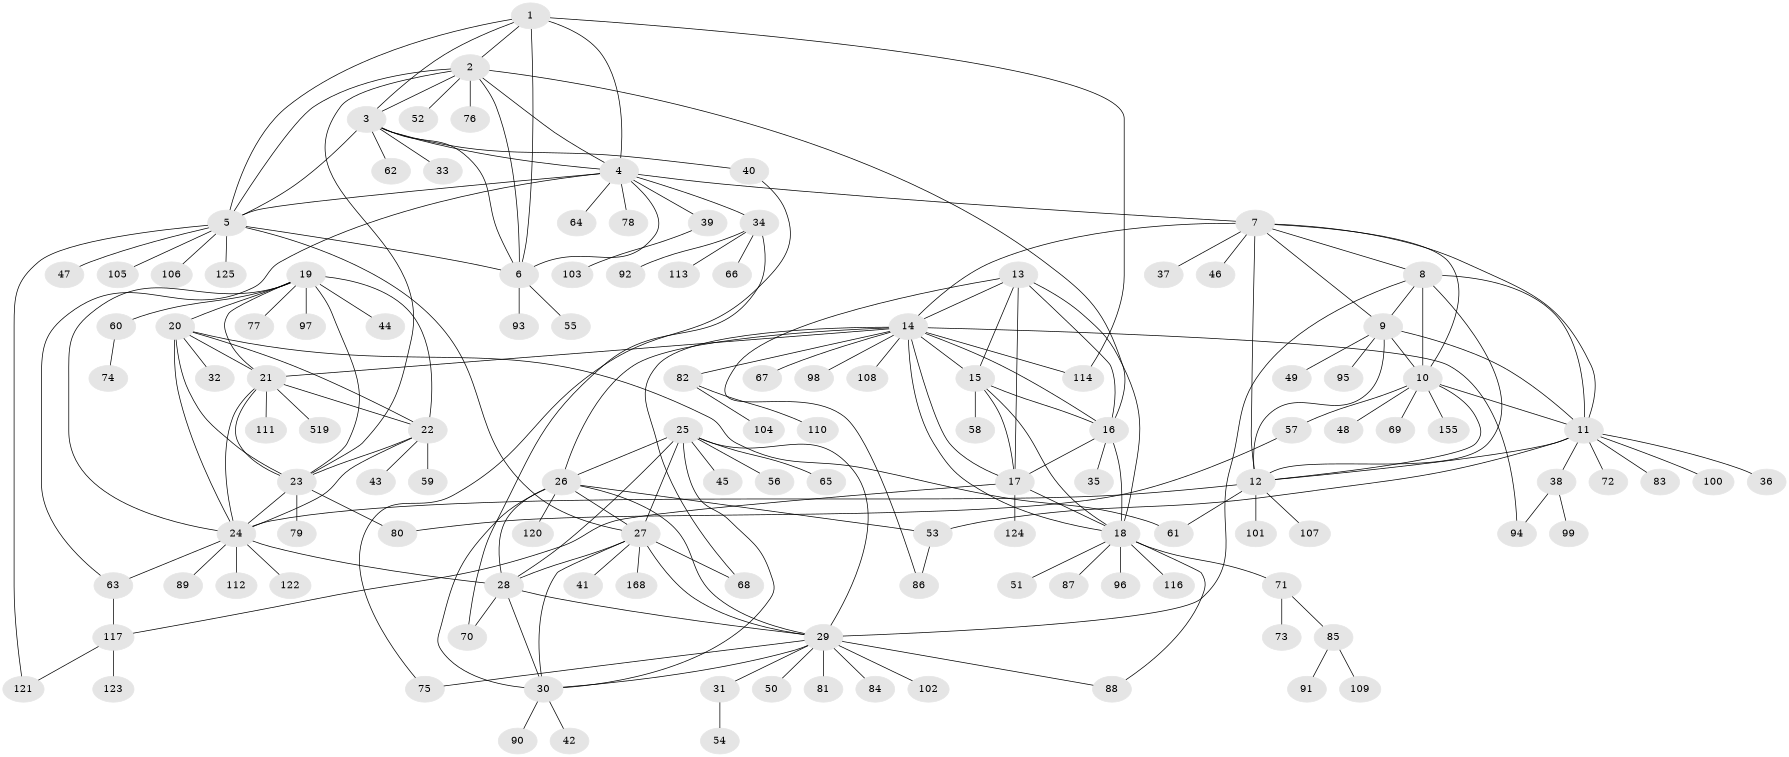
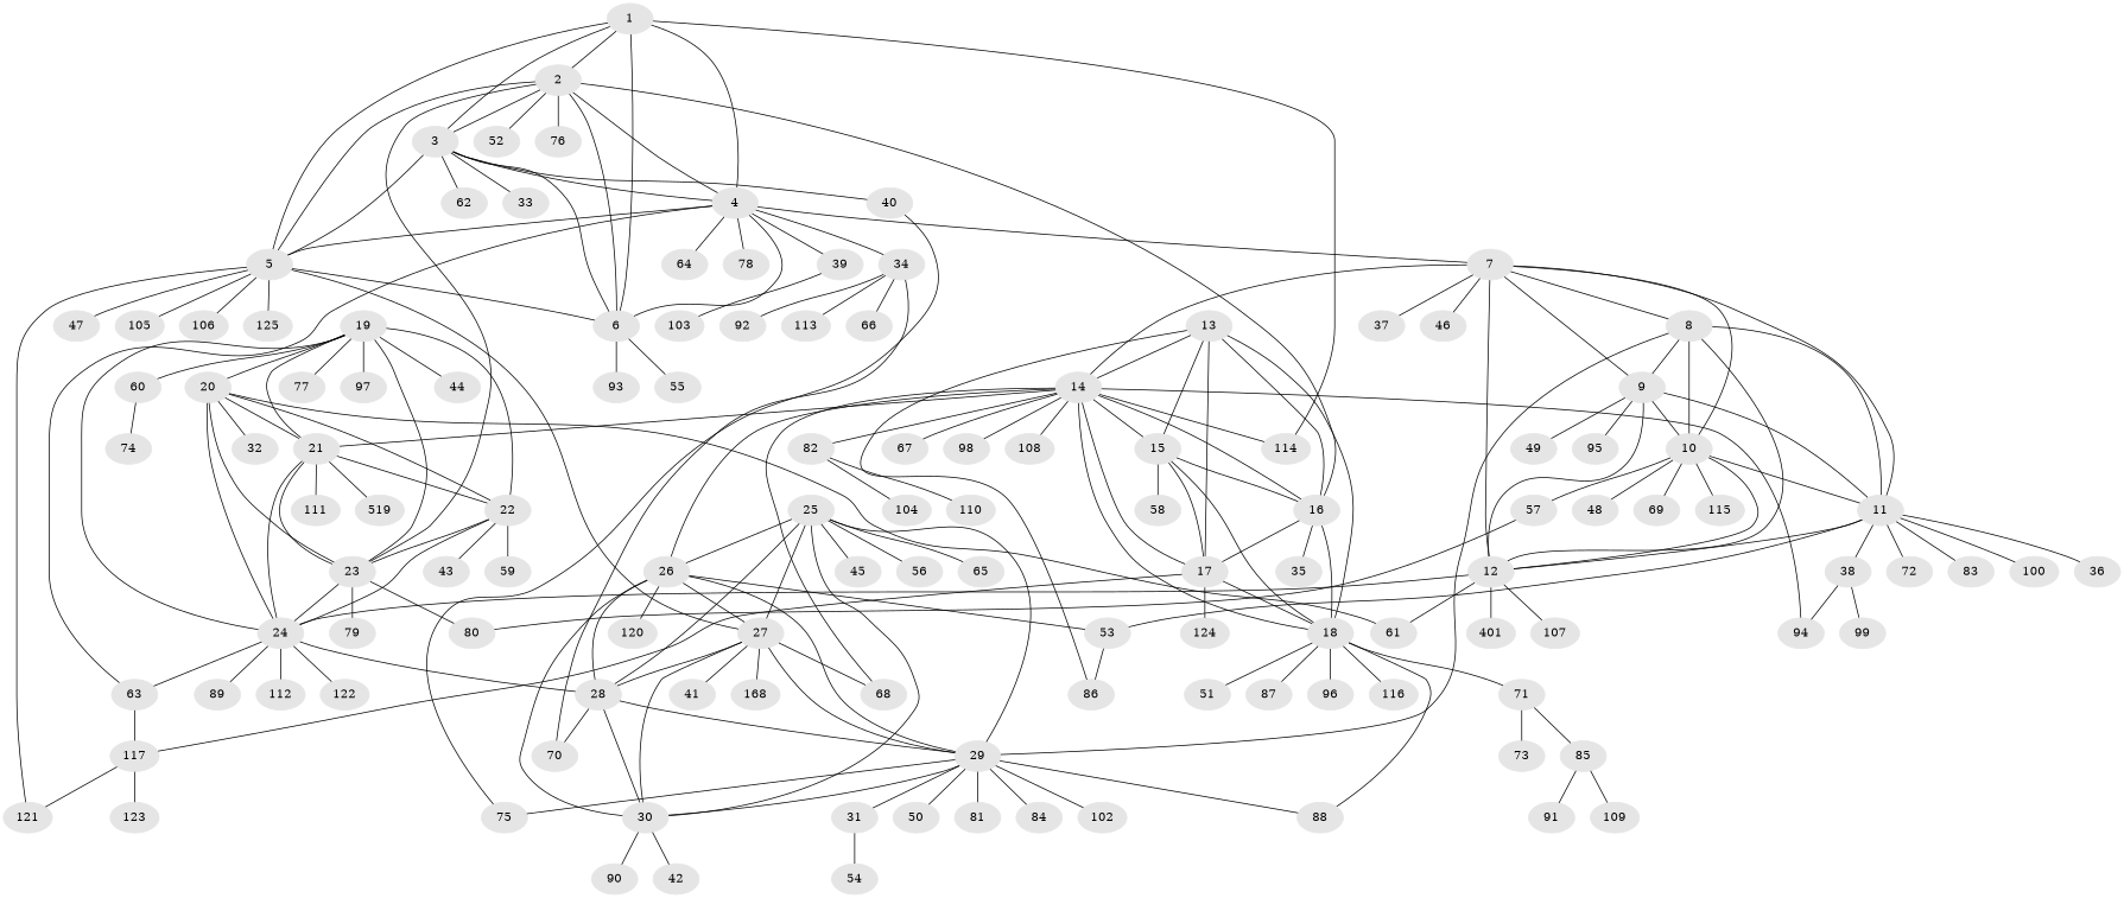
  graph {
    node [color=gray90 style=filled]
    1
    2
    3
    4
    5
    6
    114
    16
    23
    52
    76
    33
    40
    62
    7
    34
    39
    63
    64
    78
    27
    47
    105
    106
    121
    125
    55
    93
    17
    18
    35
    24
    79
    80
    75
    8
    9
    10
    11
    12
    14
    37
    46
    70
    66
    92
    113
    103
    117
    29
    68
    28
    30
    41
    n55 [label=168]
    49
    95
    48
    57
    69
-   115 [label=155]
+   115
    36
    38
    53
    72
    83
    100
    61
-   101
+   101 [label=401]
    107
    15
    21
    26
    67
    82
    94
    98
    108
    88
    31
    50
    81
    84
    102
    99
    86
    89
    112
    122
    13
    58
    124
    51
    71
    87
    96
    116
    22
    111
    n100 [label=519]
    120
    104
    110
    123
    73
    85
    19
    20
    44
    60
    77
    97
    32
    43
    59
    74
    25
    45
    56
    65
    42
    90
    54
    91
    109
    1 -- 2
    1 -- 3
    1 -- 4
    1 -- 5
    1 -- 6
    1 -- 114
    2 -- 3
    2 -- 4
    2 -- 5
    2 -- 6
    2 -- 16
    2 -- 23
    2 -- 52
    2 -- 76
    3 -- 4
    3 -- 5
    3 -- 6
    3 -- 33
    3 -- 40
    3 -- 62
    4 -- 5
    4 -- 6
    4 -- 7
    4 -- 34
    4 -- 39
    4 -- 63
    4 -- 64
    4 -- 78
    5 -- 6
    5 -- 27
    5 -- 47
    5 -- 105
    5 -- 106
    5 -- 121
    5 -- 125
    6 -- 55
    6 -- 93
    16 -- 17
    16 -- 18
    16 -- 35
    23 -- 24
    23 -- 79
    23 -- 80
    40 -- 75
    7 -- 8
    7 -- 9
    7 -- 10
    7 -- 11
    7 -- 12
    7 -- 14
    7 -- 37
    7 -- 46
    34 -- 70
    34 -- 66
    34 -- 92
    34 -- 113
    39 -- 103
    63 -- 117
    27 -- 29
    27 -- 68
    27 -- 28
    27 -- 30
    27 -- 41
    27 -- n55
    17 -- 18
    17 -- 117
    17 -- 124
    18 -- 88
    18 -- 51
    18 -- 71
    18 -- 87
    18 -- 96
    18 -- 116
    24 -- 63
    24 -- 28
    24 -- 89
    24 -- 112
    24 -- 122
    8 -- 9
    8 -- 10
    8 -- 11
    8 -- 12
    8 -- 29
    9 -- 10
    9 -- 11
    9 -- 12
    9 -- 49
    9 -- 95
    10 -- 11
    10 -- 12
    10 -- 48
    10 -- 57
    10 -- 69
    10 -- 115
    11 -- 12
    11 -- 36
    11 -- 38
    11 -- 53
    11 -- 72
    11 -- 83
    11 -- 100
    12 -- 24
    12 -- 61
    12 -- 101
    12 -- 107
    14 -- 114
    14 -- 16
    14 -- 17
    14 -- 18
    14 -- 68
    14 -- 15
    14 -- 21
    14 -- 26
    14 -- 67
    14 -- 82
    14 -- 94
    14 -- 98
    14 -- 108
    117 -- 121
    117 -- 123
    29 -- 75
    29 -- 30
    29 -- 88
    29 -- 31
    29 -- 50
    29 -- 81
    29 -- 84
    29 -- 102
    28 -- 70
    28 -- 29
    28 -- 30
    30 -- 42
    30 -- 90
    57 -- 80
    38 -- 94
    38 -- 99
    53 -- 86
    15 -- 16
    15 -- 17
    15 -- 18
    15 -- 58
    21 -- 23
    21 -- 24
    21 -- 22
    21 -- 111
    21 -- n100
    26 -- 27
    26 -- 29
    26 -- 28
    26 -- 30
    26 -- 53
    26 -- 120
    82 -- 104
    82 -- 110
    31 -- 54
    13 -- 16
    13 -- 17
    13 -- 18
    13 -- 14
    13 -- 15
    13 -- 86
    71 -- 73
    71 -- 85
    22 -- 23
    22 -- 24
    22 -- 43
    22 -- 59
    85 -- 91
    85 -- 109
    19 -- 23
    19 -- 24
    19 -- 21
    19 -- 22
    19 -- 20
    19 -- 44
    19 -- 60
    19 -- 77
    19 -- 97
    20 -- 23
    20 -- 24
    20 -- 61
    20 -- 21
    20 -- 22
    20 -- 32
    60 -- 74
    25 -- 27
    25 -- 29
    25 -- 28
    25 -- 30
    25 -- 26
    25 -- 45
    25 -- 56
    25 -- 65
  }
